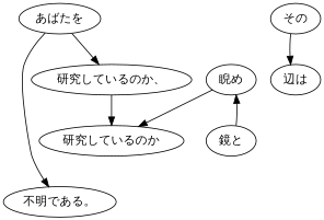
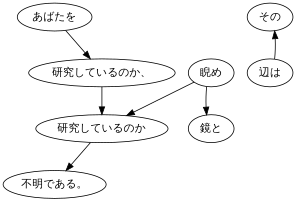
  digraph {
    n1 [label="あばたを"]
    n2 [label="研究しているのか、"]
    n3 [label="研究しているのか"]
    n4 [label="不明である。"]
    n5 [label="鏡と"]
    n6 [label="睨め"]
    n7 [label="その"]
    n8 [label="辺は"]
    n1 -> n2
    n2 -> n3
-   n1 -> n4
-   n5 -> n6
+   n3 -> n4
+   n6 -> n5
    n6 -> n3
-   n7 -> n8
+   n8 -> n7
  }
